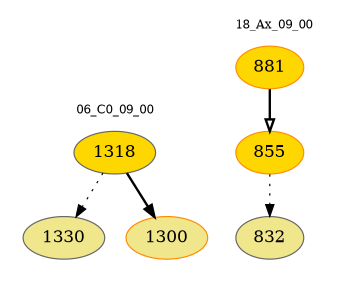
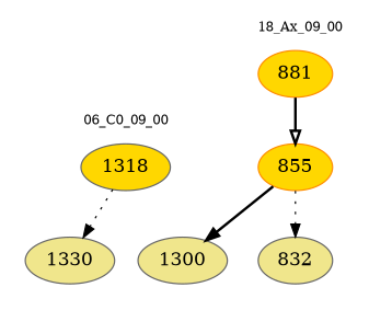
  digraph {
    node [color=darkorange fillcolor=gold style=filled]
    edge [arrowhead=normal color=black style=dotted]
    n1 [label=855]
    n2 [color=gray40 fillcolor=khaki label=832]
    n3 [label=881]
    n4 [color=gray40 label=1318]
-   n5 [fillcolor=khaki label=1300]
+   n5 [color=gray40 fillcolor=khaki label=1300]
    n6 [color=gray40 fillcolor=khaki label=1330]
    subgraph cluster_1 {
      color=white
      fontsize=10
      label="18_Ax_09_00"
      n1
      n2
      n3
    }
    subgraph cluster_2 {
      color=white
      fontsize=10
      label="06_C0_09_00"
      n4
      n5
      n6
    }
    n1 -> n2
    n3 -> n1 [arrowhead=onormal style=bold]
-   n4 -> n5 [style=bold]
+   n1 -> n5 [style=bold]
    n4 -> n6
  }
